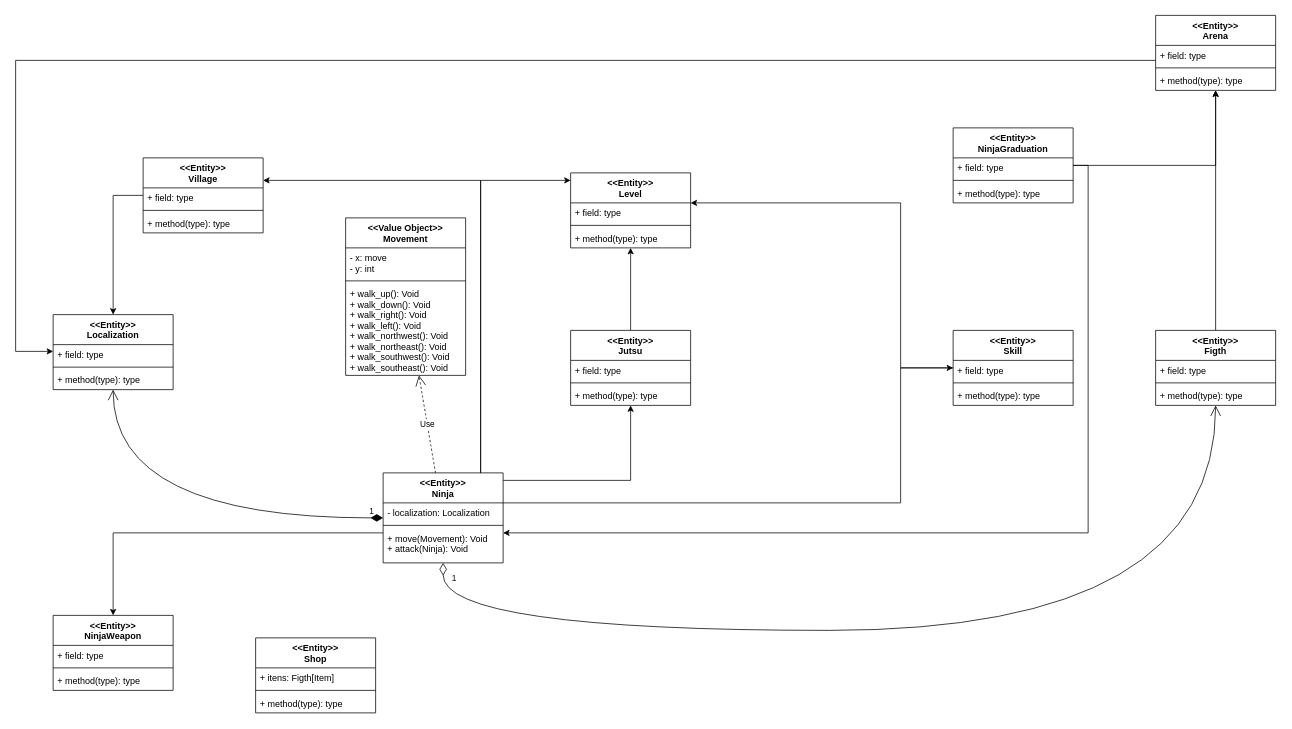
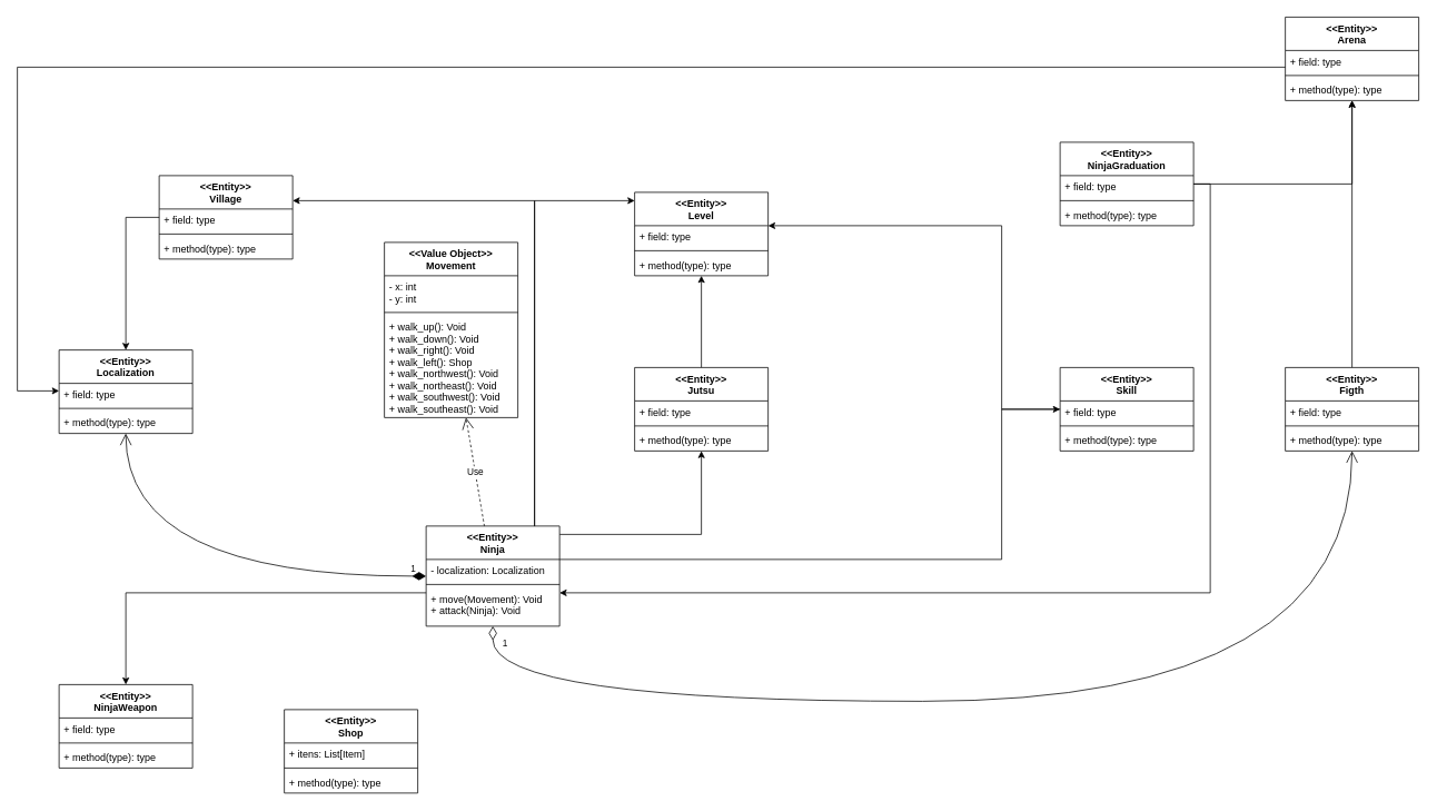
  <mxCell id="0" />
  <mxCell id="1" parent="0" />
  <mxCell id="2" style="edgeStyle=orthogonalEdgeStyle;rounded=0;orthogonalLoop=1;jettySize=auto;html=1;" parent="1" source="3" target="15" edge="1"><mxGeometry relative="1" as="geometry"><Array as="points"><mxPoint x="150" y="260" /></Array></mxGeometry></mxCell>
  <mxCell id="3" value="&lt;&lt;Entity&gt;&gt;&#10;Village" style="swimlane;fontStyle=1;align=center;verticalAlign=top;childLayout=stackLayout;horizontal=1;startSize=40;horizontalStack=0;resizeParent=1;resizeParentMax=0;resizeLast=0;collapsible=1;marginBottom=0;" parent="1" vertex="1"><mxGeometry x="190" y="210" width="160" height="100" as="geometry" /></mxCell>
  <mxCell id="4" value="+ field: type" style="text;strokeColor=none;fillColor=none;align=left;verticalAlign=top;spacingLeft=4;spacingRight=4;overflow=hidden;rotatable=0;points=[[0,0.5],[1,0.5]];portConstraint=eastwest;" parent="3" vertex="1"><mxGeometry y="40" width="160" height="26" as="geometry" /></mxCell>
  <mxCell id="5" value="" style="line;strokeWidth=1;fillColor=none;align=left;verticalAlign=middle;spacingTop=-1;spacingLeft=3;spacingRight=3;rotatable=0;labelPosition=right;points=[];portConstraint=eastwest;" parent="3" vertex="1"><mxGeometry y="66" width="160" height="8" as="geometry" /></mxCell>
  <mxCell id="6" value="+ method(type): type" style="text;strokeColor=none;fillColor=none;align=left;verticalAlign=top;spacingLeft=4;spacingRight=4;overflow=hidden;rotatable=0;points=[[0,0.5],[1,0.5]];portConstraint=eastwest;" parent="3" vertex="1"><mxGeometry y="74" width="160" height="26" as="geometry" /></mxCell>
  <mxCell id="7" style="edgeStyle=orthogonalEdgeStyle;rounded=0;orthogonalLoop=1;jettySize=auto;html=1;" parent="1" source="11" target="53" edge="1"><mxGeometry relative="1" as="geometry"><Array as="points"><mxPoint x="640" y="240" /></Array></mxGeometry></mxCell>
  <mxCell id="8" style="edgeStyle=orthogonalEdgeStyle;rounded=0;orthogonalLoop=1;jettySize=auto;html=1;" parent="1" source="11" target="20" edge="1"><mxGeometry relative="1" as="geometry"><Array as="points"><mxPoint x="840" y="640" /></Array></mxGeometry></mxCell>
  <mxCell id="9" style="edgeStyle=orthogonalEdgeStyle;rounded=0;orthogonalLoop=1;jettySize=auto;html=1;" parent="1" source="11" target="3" edge="1"><mxGeometry relative="1" as="geometry"><Array as="points"><mxPoint x="640" y="240" /></Array></mxGeometry></mxCell>
  <mxCell id="10" style="edgeStyle=orthogonalEdgeStyle;rounded=0;orthogonalLoop=1;jettySize=auto;html=1;" parent="1" source="11" target="29" edge="1"><mxGeometry relative="1" as="geometry"><Array as="points"><mxPoint x="150" y="710" /></Array></mxGeometry></mxCell>
  <mxCell id="11" value="&lt;&lt;Entity&gt;&gt;&#10;Ninja" style="swimlane;fontStyle=1;align=center;verticalAlign=top;childLayout=stackLayout;horizontal=1;startSize=40;horizontalStack=0;resizeParent=1;resizeParentMax=0;resizeLast=0;collapsible=1;marginBottom=0;" parent="1" vertex="1"><mxGeometry x="510" y="630" width="160" height="120" as="geometry" /></mxCell>
  <mxCell id="12" value="- localization: Localization" style="text;strokeColor=none;fillColor=none;align=left;verticalAlign=top;spacingLeft=4;spacingRight=4;overflow=hidden;rotatable=0;points=[[0,0.5],[1,0.5]];portConstraint=eastwest;" parent="11" vertex="1"><mxGeometry y="40" width="160" height="26" as="geometry" /></mxCell>
  <mxCell id="13" value="" style="line;strokeWidth=1;fillColor=none;align=left;verticalAlign=middle;spacingTop=-1;spacingLeft=3;spacingRight=3;rotatable=0;labelPosition=right;points=[];portConstraint=eastwest;" parent="11" vertex="1"><mxGeometry y="66" width="160" height="8" as="geometry" /></mxCell>
  <mxCell id="14" value="+ move(Movement): Void&#10;+ attack(Ninja): Void&#10;" style="text;strokeColor=none;fillColor=none;align=left;verticalAlign=top;spacingLeft=4;spacingRight=4;overflow=hidden;rotatable=0;points=[[0,0.5],[1,0.5]];portConstraint=eastwest;" parent="11" vertex="1"><mxGeometry y="74" width="160" height="46" as="geometry" /></mxCell>
  <mxCell id="15" value="&lt;&lt;Entity&gt;&gt;&#10;Localization" style="swimlane;fontStyle=1;align=center;verticalAlign=top;childLayout=stackLayout;horizontal=1;startSize=40;horizontalStack=0;resizeParent=1;resizeParentMax=0;resizeLast=0;collapsible=1;marginBottom=0;" parent="1" vertex="1"><mxGeometry x="70" y="419" width="160" height="100" as="geometry" /></mxCell>
  <mxCell id="16" value="+ field: type" style="text;strokeColor=none;fillColor=none;align=left;verticalAlign=top;spacingLeft=4;spacingRight=4;overflow=hidden;rotatable=0;points=[[0,0.5],[1,0.5]];portConstraint=eastwest;" parent="15" vertex="1"><mxGeometry y="40" width="160" height="26" as="geometry" /></mxCell>
  <mxCell id="17" value="" style="line;strokeWidth=1;fillColor=none;align=left;verticalAlign=middle;spacingTop=-1;spacingLeft=3;spacingRight=3;rotatable=0;labelPosition=right;points=[];portConstraint=eastwest;" parent="15" vertex="1"><mxGeometry y="66" width="160" height="8" as="geometry" /></mxCell>
  <mxCell id="18" value="+ method(type): type" style="text;strokeColor=none;fillColor=none;align=left;verticalAlign=top;spacingLeft=4;spacingRight=4;overflow=hidden;rotatable=0;points=[[0,0.5],[1,0.5]];portConstraint=eastwest;" parent="15" vertex="1"><mxGeometry y="74" width="160" height="26" as="geometry" /></mxCell>
  <mxCell id="19" style="edgeStyle=orthogonalEdgeStyle;rounded=0;orthogonalLoop=1;jettySize=auto;html=1;" parent="1" source="20" target="53" edge="1"><mxGeometry relative="1" as="geometry" /></mxCell>
  <mxCell id="20" value="&lt;&lt;Entity&gt;&gt;&#10;Jutsu" style="swimlane;fontStyle=1;align=center;verticalAlign=top;childLayout=stackLayout;horizontal=1;startSize=40;horizontalStack=0;resizeParent=1;resizeParentMax=0;resizeLast=0;collapsible=1;marginBottom=0;" parent="1" vertex="1"><mxGeometry x="760" y="440" width="160" height="100" as="geometry" /></mxCell>
  <mxCell id="21" value="+ field: type" style="text;strokeColor=none;fillColor=none;align=left;verticalAlign=top;spacingLeft=4;spacingRight=4;overflow=hidden;rotatable=0;points=[[0,0.5],[1,0.5]];portConstraint=eastwest;" parent="20" vertex="1"><mxGeometry y="40" width="160" height="26" as="geometry" /></mxCell>
  <mxCell id="22" value="" style="line;strokeWidth=1;fillColor=none;align=left;verticalAlign=middle;spacingTop=-1;spacingLeft=3;spacingRight=3;rotatable=0;labelPosition=right;points=[];portConstraint=eastwest;" parent="20" vertex="1"><mxGeometry y="66" width="160" height="8" as="geometry" /></mxCell>
  <mxCell id="23" value="+ method(type): type" style="text;strokeColor=none;fillColor=none;align=left;verticalAlign=top;spacingLeft=4;spacingRight=4;overflow=hidden;rotatable=0;points=[[0,0.5],[1,0.5]];portConstraint=eastwest;" parent="20" vertex="1"><mxGeometry y="74" width="160" height="26" as="geometry" /></mxCell>
  <mxCell id="24" style="edgeStyle=orthogonalEdgeStyle;rounded=0;orthogonalLoop=1;jettySize=auto;html=1;" parent="1" source="25" target="53" edge="1"><mxGeometry relative="1" as="geometry"><Array as="points"><mxPoint x="1200" y="490" /><mxPoint x="1200" y="270" /></Array></mxGeometry></mxCell>
  <mxCell id="25" value="&lt;&lt;Entity&gt;&gt;&#10;Skill" style="swimlane;fontStyle=1;align=center;verticalAlign=top;childLayout=stackLayout;horizontal=1;startSize=40;horizontalStack=0;resizeParent=1;resizeParentMax=0;resizeLast=0;collapsible=1;marginBottom=0;" parent="1" vertex="1"><mxGeometry x="1270" y="440" width="160" height="100" as="geometry" /></mxCell>
  <mxCell id="26" value="+ field: type" style="text;strokeColor=none;fillColor=none;align=left;verticalAlign=top;spacingLeft=4;spacingRight=4;overflow=hidden;rotatable=0;points=[[0,0.5],[1,0.5]];portConstraint=eastwest;" parent="25" vertex="1"><mxGeometry y="40" width="160" height="26" as="geometry" /></mxCell>
  <mxCell id="27" value="" style="line;strokeWidth=1;fillColor=none;align=left;verticalAlign=middle;spacingTop=-1;spacingLeft=3;spacingRight=3;rotatable=0;labelPosition=right;points=[];portConstraint=eastwest;" parent="25" vertex="1"><mxGeometry y="66" width="160" height="8" as="geometry" /></mxCell>
  <mxCell id="28" value="+ method(type): type" style="text;strokeColor=none;fillColor=none;align=left;verticalAlign=top;spacingLeft=4;spacingRight=4;overflow=hidden;rotatable=0;points=[[0,0.5],[1,0.5]];portConstraint=eastwest;" parent="25" vertex="1"><mxGeometry y="74" width="160" height="26" as="geometry" /></mxCell>
  <mxCell id="29" value="&lt;&lt;Entity&gt;&gt;&#10;NinjaWeapon" style="swimlane;fontStyle=1;align=center;verticalAlign=top;childLayout=stackLayout;horizontal=1;startSize=40;horizontalStack=0;resizeParent=1;resizeParentMax=0;resizeLast=0;collapsible=1;marginBottom=0;" parent="1" vertex="1"><mxGeometry x="70" y="820" width="160" height="100" as="geometry" /></mxCell>
  <mxCell id="30" value="+ field: type" style="text;strokeColor=none;fillColor=none;align=left;verticalAlign=top;spacingLeft=4;spacingRight=4;overflow=hidden;rotatable=0;points=[[0,0.5],[1,0.5]];portConstraint=eastwest;" parent="29" vertex="1"><mxGeometry y="40" width="160" height="26" as="geometry" /></mxCell>
  <mxCell id="31" value="" style="line;strokeWidth=1;fillColor=none;align=left;verticalAlign=middle;spacingTop=-1;spacingLeft=3;spacingRight=3;rotatable=0;labelPosition=right;points=[];portConstraint=eastwest;" parent="29" vertex="1"><mxGeometry y="66" width="160" height="8" as="geometry" /></mxCell>
  <mxCell id="32" value="+ method(type): type" style="text;strokeColor=none;fillColor=none;align=left;verticalAlign=top;spacingLeft=4;spacingRight=4;overflow=hidden;rotatable=0;points=[[0,0.5],[1,0.5]];portConstraint=eastwest;" parent="29" vertex="1"><mxGeometry y="74" width="160" height="26" as="geometry" /></mxCell>
  <mxCell id="33" style="edgeStyle=orthogonalEdgeStyle;rounded=0;orthogonalLoop=1;jettySize=auto;html=1;" parent="1" source="34" target="15" edge="1"><mxGeometry relative="1" as="geometry"><Array as="points"><mxPoint x="20" y="80" /><mxPoint x="20" y="468" /></Array></mxGeometry></mxCell>
  <mxCell id="34" value="&lt;&lt;Entity&gt;&gt;&#10;Arena" style="swimlane;fontStyle=1;align=center;verticalAlign=top;childLayout=stackLayout;horizontal=1;startSize=40;horizontalStack=0;resizeParent=1;resizeParentMax=0;resizeLast=0;collapsible=1;marginBottom=0;" parent="1" vertex="1"><mxGeometry x="1540" y="20" width="160" height="100" as="geometry" /></mxCell>
  <mxCell id="35" value="+ field: type" style="text;strokeColor=none;fillColor=none;align=left;verticalAlign=top;spacingLeft=4;spacingRight=4;overflow=hidden;rotatable=0;points=[[0,0.5],[1,0.5]];portConstraint=eastwest;" parent="34" vertex="1"><mxGeometry y="40" width="160" height="26" as="geometry" /></mxCell>
  <mxCell id="36" value="" style="line;strokeWidth=1;fillColor=none;align=left;verticalAlign=middle;spacingTop=-1;spacingLeft=3;spacingRight=3;rotatable=0;labelPosition=right;points=[];portConstraint=eastwest;" parent="34" vertex="1"><mxGeometry y="66" width="160" height="8" as="geometry" /></mxCell>
  <mxCell id="37" value="+ method(type): type" style="text;strokeColor=none;fillColor=none;align=left;verticalAlign=top;spacingLeft=4;spacingRight=4;overflow=hidden;rotatable=0;points=[[0,0.5],[1,0.5]];portConstraint=eastwest;" parent="34" vertex="1"><mxGeometry y="74" width="160" height="26" as="geometry" /></mxCell>
  <mxCell id="38" style="edgeStyle=orthogonalEdgeStyle;rounded=0;orthogonalLoop=1;jettySize=auto;html=1;" parent="1" source="40" target="11" edge="1"><mxGeometry relative="1" as="geometry"><Array as="points"><mxPoint x="1450" y="220" /><mxPoint x="1450" y="710" /></Array></mxGeometry></mxCell>
  <mxCell id="39" style="edgeStyle=orthogonalEdgeStyle;rounded=0;orthogonalLoop=1;jettySize=auto;html=1;" parent="1" source="40" target="34" edge="1"><mxGeometry relative="1" as="geometry" /></mxCell>
  <mxCell id="40" value="&lt;&lt;Entity&gt;&gt;&#10;NinjaGraduation" style="swimlane;fontStyle=1;align=center;verticalAlign=top;childLayout=stackLayout;horizontal=1;startSize=40;horizontalStack=0;resizeParent=1;resizeParentMax=0;resizeLast=0;collapsible=1;marginBottom=0;" parent="1" vertex="1"><mxGeometry x="1270" y="170" width="160" height="100" as="geometry" /></mxCell>
  <mxCell id="41" value="+ field: type" style="text;strokeColor=none;fillColor=none;align=left;verticalAlign=top;spacingLeft=4;spacingRight=4;overflow=hidden;rotatable=0;points=[[0,0.5],[1,0.5]];portConstraint=eastwest;" parent="40" vertex="1"><mxGeometry y="40" width="160" height="26" as="geometry" /></mxCell>
  <mxCell id="42" value="" style="line;strokeWidth=1;fillColor=none;align=left;verticalAlign=middle;spacingTop=-1;spacingLeft=3;spacingRight=3;rotatable=0;labelPosition=right;points=[];portConstraint=eastwest;" parent="40" vertex="1"><mxGeometry y="66" width="160" height="8" as="geometry" /></mxCell>
  <mxCell id="43" value="+ method(type): type" style="text;strokeColor=none;fillColor=none;align=left;verticalAlign=top;spacingLeft=4;spacingRight=4;overflow=hidden;rotatable=0;points=[[0,0.5],[1,0.5]];portConstraint=eastwest;" parent="40" vertex="1"><mxGeometry y="74" width="160" height="26" as="geometry" /></mxCell>
  <mxCell id="44" style="edgeStyle=orthogonalEdgeStyle;rounded=0;orthogonalLoop=1;jettySize=auto;html=1;" parent="1" source="45" target="34" edge="1"><mxGeometry relative="1" as="geometry" /></mxCell>
  <mxCell id="45" value="&lt;&lt;Entity&gt;&gt;&#10;Figth" style="swimlane;fontStyle=1;align=center;verticalAlign=top;childLayout=stackLayout;horizontal=1;startSize=40;horizontalStack=0;resizeParent=1;resizeParentMax=0;resizeLast=0;collapsible=1;marginBottom=0;" parent="1" vertex="1"><mxGeometry x="1540" y="440" width="160" height="100" as="geometry" /></mxCell>
  <mxCell id="46" value="+ field: type" style="text;strokeColor=none;fillColor=none;align=left;verticalAlign=top;spacingLeft=4;spacingRight=4;overflow=hidden;rotatable=0;points=[[0,0.5],[1,0.5]];portConstraint=eastwest;" parent="45" vertex="1"><mxGeometry y="40" width="160" height="26" as="geometry" /></mxCell>
  <mxCell id="47" value="" style="line;strokeWidth=1;fillColor=none;align=left;verticalAlign=middle;spacingTop=-1;spacingLeft=3;spacingRight=3;rotatable=0;labelPosition=right;points=[];portConstraint=eastwest;" parent="45" vertex="1"><mxGeometry y="66" width="160" height="8" as="geometry" /></mxCell>
  <mxCell id="48" value="+ method(type): type" style="text;strokeColor=none;fillColor=none;align=left;verticalAlign=top;spacingLeft=4;spacingRight=4;overflow=hidden;rotatable=0;points=[[0,0.5],[1,0.5]];portConstraint=eastwest;" parent="45" vertex="1"><mxGeometry y="74" width="160" height="26" as="geometry" /></mxCell>
  <mxCell id="49" value="&lt;&lt;Value Object&gt;&gt;&#10;Movement" style="swimlane;fontStyle=1;align=center;verticalAlign=top;childLayout=stackLayout;horizontal=1;startSize=40;horizontalStack=0;resizeParent=1;resizeParentMax=0;resizeLast=0;collapsible=1;marginBottom=0;" parent="1" vertex="1"><mxGeometry x="460" y="290" width="160" height="210" as="geometry" /></mxCell>
- <mxCell id="50" value="- x: move&#10;- y: int" style="text;strokeColor=none;fillColor=none;align=left;verticalAlign=top;spacingLeft=4;spacingRight=4;overflow=hidden;rotatable=0;points=[[0,0.5],[1,0.5]];portConstraint=eastwest;" parent="49" vertex="1"><mxGeometry y="40" width="160" height="40" as="geometry" /></mxCell>
+ <mxCell id="50" value="- x: int&#10;- y: int" style="text;strokeColor=none;fillColor=none;align=left;verticalAlign=top;spacingLeft=4;spacingRight=4;overflow=hidden;rotatable=0;points=[[0,0.5],[1,0.5]];portConstraint=eastwest;" parent="49" vertex="1"><mxGeometry y="40" width="160" height="40" as="geometry" /></mxCell>
  <mxCell id="51" value="" style="line;strokeWidth=1;fillColor=none;align=left;verticalAlign=middle;spacingTop=-1;spacingLeft=3;spacingRight=3;rotatable=0;labelPosition=right;points=[];portConstraint=eastwest;" parent="49" vertex="1"><mxGeometry y="80" width="160" height="8" as="geometry" /></mxCell>
- <mxCell id="52" value="+ walk_up(): Void&#10;+ walk_down(): Void&#10;+ walk_right(): Void&#10;+ walk_left(): Void&#10;+ walk_northwest(): Void&#10;+ walk_northeast(): Void&#10;+ walk_southwest(): Void&#10;+ walk_southeast(): Void" style="text;strokeColor=none;fillColor=none;align=left;verticalAlign=top;spacingLeft=4;spacingRight=4;overflow=hidden;rotatable=0;points=[[0,0.5],[1,0.5]];portConstraint=eastwest;" parent="49" vertex="1"><mxGeometry y="88" width="160" height="122" as="geometry" /></mxCell>
+ <mxCell id="52" value="+ walk_up(): Void&#10;+ walk_down(): Void&#10;+ walk_right(): Void&#10;+ walk_left(): Shop&#10;+ walk_northwest(): Void&#10;+ walk_northeast(): Void&#10;+ walk_southwest(): Void&#10;+ walk_southeast(): Void" style="text;strokeColor=none;fillColor=none;align=left;verticalAlign=top;spacingLeft=4;spacingRight=4;overflow=hidden;rotatable=0;points=[[0,0.5],[1,0.5]];portConstraint=eastwest;" parent="49" vertex="1"><mxGeometry y="88" width="160" height="122" as="geometry" /></mxCell>
  <mxCell id="53" value="&lt;&lt;Entity&gt;&gt;&#10;Level" style="swimlane;fontStyle=1;align=center;verticalAlign=top;childLayout=stackLayout;horizontal=1;startSize=40;horizontalStack=0;resizeParent=1;resizeParentMax=0;resizeLast=0;collapsible=1;marginBottom=0;" parent="1" vertex="1"><mxGeometry x="760" y="230" width="160" height="100" as="geometry" /></mxCell>
  <mxCell id="54" value="+ field: type" style="text;strokeColor=none;fillColor=none;align=left;verticalAlign=top;spacingLeft=4;spacingRight=4;overflow=hidden;rotatable=0;points=[[0,0.5],[1,0.5]];portConstraint=eastwest;" parent="53" vertex="1"><mxGeometry y="40" width="160" height="26" as="geometry" /></mxCell>
  <mxCell id="55" value="" style="line;strokeWidth=1;fillColor=none;align=left;verticalAlign=middle;spacingTop=-1;spacingLeft=3;spacingRight=3;rotatable=0;labelPosition=right;points=[];portConstraint=eastwest;" parent="53" vertex="1"><mxGeometry y="66" width="160" height="8" as="geometry" /></mxCell>
  <mxCell id="56" value="+ method(type): type" style="text;strokeColor=none;fillColor=none;align=left;verticalAlign=top;spacingLeft=4;spacingRight=4;overflow=hidden;rotatable=0;points=[[0,0.5],[1,0.5]];portConstraint=eastwest;" parent="53" vertex="1"><mxGeometry y="74" width="160" height="26" as="geometry" /></mxCell>
  <mxCell id="57" style="edgeStyle=orthogonalEdgeStyle;rounded=0;orthogonalLoop=1;jettySize=auto;html=1;" parent="1" source="11" target="25" edge="1"><mxGeometry relative="1" as="geometry"><Array as="points"><mxPoint x="1200" y="670" /><mxPoint x="1200" y="490" /></Array></mxGeometry></mxCell>
  <mxCell id="58" value="Use" style="endArrow=open;endSize=12;dashed=1;html=1;curved=1;" parent="1" source="11" target="49" edge="1"><mxGeometry width="160" relative="1" as="geometry"><mxPoint x="450" y="500" as="sourcePoint" /><mxPoint x="610" y="500" as="targetPoint" /></mxGeometry></mxCell>
  <mxCell id="59" value="1" style="endArrow=open;html=1;endSize=12;startArrow=diamondThin;startSize=14;startFill=1;edgeStyle=orthogonalEdgeStyle;align=left;verticalAlign=bottom;curved=1;" parent="1" source="11" target="15" edge="1"><mxGeometry x="-0.923" relative="1" as="geometry"><mxPoint x="380" y="550" as="sourcePoint" /><mxPoint x="540" y="550" as="targetPoint" /><mxPoint as="offset" /></mxGeometry></mxCell>
  <mxCell id="60" value="1" style="endArrow=open;html=1;endSize=12;startArrow=diamondThin;startSize=14;startFill=0;edgeStyle=orthogonalEdgeStyle;align=left;verticalAlign=bottom;curved=1;" parent="1" source="14" target="45" edge="1"><mxGeometry x="-0.958" y="10" relative="1" as="geometry"><mxPoint x="890" y="780" as="sourcePoint" /><mxPoint x="1050" y="780" as="targetPoint" /><Array as="points"><mxPoint x="590" y="840" /><mxPoint x="1620" y="840" /></Array><mxPoint as="offset" /></mxGeometry></mxCell>
  <mxCell id="61" value="&lt;&lt;Entity&gt;&gt;&#10;Shop" style="swimlane;fontStyle=1;align=center;verticalAlign=top;childLayout=stackLayout;horizontal=1;startSize=40;horizontalStack=0;resizeParent=1;resizeParentMax=0;resizeLast=0;collapsible=1;marginBottom=0;" parent="1" vertex="1"><mxGeometry x="340" y="850" width="160" height="100" as="geometry" /></mxCell>
- <mxCell id="62" value="+ itens: Figth[Item]" style="text;strokeColor=none;fillColor=none;align=left;verticalAlign=top;spacingLeft=4;spacingRight=4;overflow=hidden;rotatable=0;points=[[0,0.5],[1,0.5]];portConstraint=eastwest;" parent="61" vertex="1"><mxGeometry y="40" width="160" height="26" as="geometry" /></mxCell>
+ <mxCell id="62" value="+ itens: List[Item]" style="text;strokeColor=none;fillColor=none;align=left;verticalAlign=top;spacingLeft=4;spacingRight=4;overflow=hidden;rotatable=0;points=[[0,0.5],[1,0.5]];portConstraint=eastwest;" parent="61" vertex="1"><mxGeometry y="40" width="160" height="26" as="geometry" /></mxCell>
  <mxCell id="63" value="" style="line;strokeWidth=1;fillColor=none;align=left;verticalAlign=middle;spacingTop=-1;spacingLeft=3;spacingRight=3;rotatable=0;labelPosition=right;points=[];portConstraint=eastwest;" parent="61" vertex="1"><mxGeometry y="66" width="160" height="8" as="geometry" /></mxCell>
  <mxCell id="64" value="+ method(type): type" style="text;strokeColor=none;fillColor=none;align=left;verticalAlign=top;spacingLeft=4;spacingRight=4;overflow=hidden;rotatable=0;points=[[0,0.5],[1,0.5]];portConstraint=eastwest;" parent="61" vertex="1"><mxGeometry y="74" width="160" height="26" as="geometry" /></mxCell>
